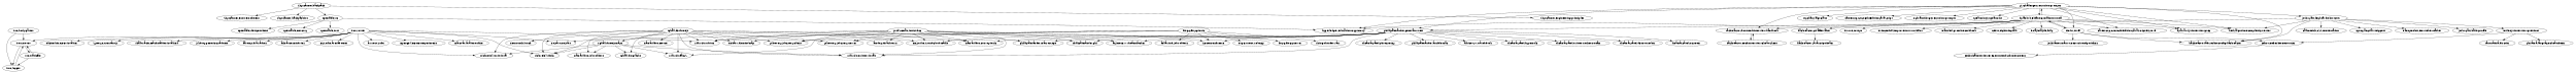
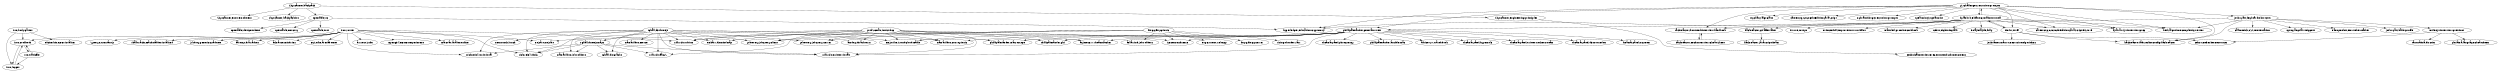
  digraph {
    "JS-Challenges/recursion-prompts" [l="26.637,-21.126"]
    "dylanlrrb/Please-Contain-Yourself" [l="26.671,-21.101"]
    "tim-hr/stuff" [l="26.683,-21.131"]
    "beth/algo-time-complexity-review" [l="26.657,-21.136"]
    "kuychaco/algoClass" [l="27.844,-29.502"]
    "careercup/CtCI-6th-Edition-JavaScript" [l="27.837,-19.769"]
    "joshwyatt/keyboard_shortcuts" [l="26.643,-21.172"]
    "careercup/CtCI-6th-Edition-JavaScript-ES2015" [l="27.842,-19.684"]
    "mybrainishuge/recursion-prompts" [l="26.608,-21.115"]
    "phillipalexander/generator-test" [l="26.565,-21.193"]
    "spearmintjs/spearmint" [l="25.526,37.427"]
    "hyperledger/education-cryptomoji" [l="26.653,-21.064"]
    "ajzawawi/js-interview-prep" [l="27.683,-19.922"]
    "hackreactor-labs/eslint-config-hackreactor" [l="26.657,-21.15"]
    "hackreactor/front-end-interview-handbook" [l="26.637,-21.096"]
    "nvincenthill/Improve-Your-Workflow" [l="26.695,-21.072"]
    "hackreactor/giraffeMaker" [l="26.715,-21.09"]
    "mattdesl/promise-cookbook" [l="27.846,-19.18"]
    "cehsu/Lightningtalk" [l="26.659,-21.084"]
    "BolajiOlajide/folly" [l="26.699,-21.101"]
    "d-rowe/musyn" [l="26.676,-21.077"]
    "cehsu/RefresherResources" [l="26.706,-21.159"]
    "joshuaNewman10/Recursive-Algorithms" [l="26.711,-21.132"]
    "DannyDelott/HowsTheWeather" [l="26.661,-21.202"]
    "joshwyatt/bash_profile" [l="26.628,-21.191"]
    "mi-lee/js-interview-questions" [l="26.694,-21.185"]
    "callmenick/CSS-Presentation" [l="26.645,-21.195"]
    "cyung/angular-snippets" [l="26.664,-21.18"]
    "willwclo/urbium" [l="26.505,-21.216"]
    "willwclo/TwitterVisuals" [l="26.541,-21.233"]
    "mamarildon/convoy-ionic" [l="26.545,-21.22"]
    "FCStrike/SoundCloud-Radio" [l="26.556,-21.23"]
    "phillipalexander/ghi" [l="26.558,-21.212"]
    "theamarpatel/d3-mousedots" [l="26.561,-21.172"]
    "SF-sense/sf-sense" [l="26.509,-21.23"]
    "theamarpatel/n-queens" [l="26.59,-21.197"]
    "theamarpatel/phrequency" [l="26.576,-21.165"]
    "phillipalexander/ansible-mac" [l="26.592,-21.216"]
    "adrice727/travel-book" [l="26.542,-21.175"]
    "theamarpatel/hypem-d3" [l="26.552,-21.161"]
    "theamarpatel/twitter-socket-stream" [l="26.586,-21.18"]
    "acjones617/dreamcatcher" [l="26.533,-21.195"]
    "phillipalexander/macroscope" [l="26.544,-21.202"]
    "hackreactor/Tech-Interview-Cheat-Sheet" [l="26.621,-21.081"]
    "hackreactor/javascript_koans" [l="26.739,-21.084"]
    "TechnicalInterviewPrep/Frontend-phone-screens" [l="26.73,-21.162"]
    "banunatina/biscuits" [l="26.718,-21.192"]
    "gloriama/language-cheatsheets" [l="26.706,-21.206"]
    "iron/logger" [l="26.359,-21.218"]
-   "iron/mount" [l="26.379,-21.221"]
+   "iron/mount" [l="26.379,-21.221" label="iron/cookbook"]
    "iron/staticfile" [l="26.36,-21.235"]
    "iron/router" [l="26.441,-21.227"]
    "vhalbwachs/Hash-Table-Visualized" [l="26.419,-21.222"]
    "jrhdoty/generic-quadtree" [l="26.418,-21.253"]
    "aaromp/drawathon" [l="26.455,-21.212"]
    "ackrause/mindview" [l="26.446,-21.198"]
    "FCStrike/arenabotnet" [l="26.423,-21.196"]
    "Syeoryn/constant.js" [l="26.435,-21.248"]
    "elcinerkin/GDPVisualizer" [l="26.414,-21.21"]
    "mojsart/mojsart" [l="26.454,-21.258"]
    "nickwei84/itinly" [l="26.49,-21.235"]
    "awwest/Snftr" [l="26.431,-21.207"]
    "rcpeng34/FB-API-experiments" [l="26.419,-21.238"]
    "marcoau/avalon-online" [l="26.405,-21.231"]
    "nickwei84/TwitVisual" [l="26.481,-21.246"]
    "Skyscanner/backpack" [l="26.684,-20.944"]
    "Skyscanner/ensure-node-env" [l="26.676,-20.921"]
    "Skyscanner/backpack-ios" [l="26.695,-20.913"]
    "Skyscanner/engineering-principles" [l="26.718,-20.935"]
    "opentable/oc" [l="26.663,-20.998"]
    "opentable/mercury" [l="26.688,-20.995"]
    "opentable/sous" [l="26.635,-20.999"]
    "opentable/design-tokens" [l="26.644,-20.974"]
    "sghall/threejs-maps" [l="26.508,-21.251"]
    "mamarildon/job-robbers" [l="26.517,-21.24"]
    "willwclo/flapJS" [l="26.532,-21.242"]
    "sghall/d3-graphs" [l="26.518,-21.28"]
    "sghall/d3-threejs" [l="26.526,-21.256"]
    "JobQuery/jobquery-client" [l="26.496,-21.257"]
    "mamarildon/House" [l="26.538,-21.289"]
    "LetsLunch/lunch" [l="26.553,-21.277"]
    "omkarv/d3-mindmap" [l="26.55,-21.251"]
    "JobQuery/jobquery-server" [l="26.506,-21.267"]
    "JoshSGman/ionic-shop" [l="26.525,-21.225"]
    "ramdog/thrashtown" [l="26.506,-21.197"]
    "fitrpg/fitrpg-ionic" [l="26.478,-21.278"]
    "fitrpg/fitrpg-server" [l="26.459,-21.302"]
    "rising-thunder/rasr" [l="26.474,-21.313"]
    "aellawind/job-robbers" [l="26.451,-21.288"]
    "OrgCurrent/webApp" [l="26.489,-21.302"]
    "iron/body-parser" [l="26.355,-21.202"]
    "JS-Challenges/recursion-prompts" -> "dylanlrrb/Please-Contain-Yourself"
    "JS-Challenges/recursion-prompts" -> "tim-hr/stuff"
    "JS-Challenges/recursion-prompts" -> "beth/algo-time-complexity-review"
    "JS-Challenges/recursion-prompts" -> "kuychaco/algoClass" [e=1]
    "JS-Challenges/recursion-prompts" -> "careercup/CtCI-6th-Edition-JavaScript" [e=1]
    "JS-Challenges/recursion-prompts" -> "joshwyatt/keyboard_shortcuts"
    "JS-Challenges/recursion-prompts" -> "careercup/CtCI-6th-Edition-JavaScript-ES2015" [e=1]
    "JS-Challenges/recursion-prompts" -> "mybrainishuge/recursion-prompts"
    "JS-Challenges/recursion-prompts" -> "phillipalexander/generator-test"
    "JS-Challenges/recursion-prompts" -> "spearmintjs/spearmint" [e=1]
    "JS-Challenges/recursion-prompts" -> "hyperledger/education-cryptomoji"
    "JS-Challenges/recursion-prompts" -> "ajzawawi/js-interview-prep" [e=1]
    "JS-Challenges/recursion-prompts" -> "hackreactor-labs/eslint-config-hackreactor"
    "JS-Challenges/recursion-prompts" -> "hackreactor/front-end-interview-handbook"
    "dylanlrrb/Please-Contain-Yourself" -> "JS-Challenges/recursion-prompts"
    "dylanlrrb/Please-Contain-Yourself" -> "tim-hr/stuff"
    "dylanlrrb/Please-Contain-Yourself" -> "beth/algo-time-complexity-review"
    "dylanlrrb/Please-Contain-Yourself" -> "careercup/CtCI-6th-Edition-JavaScript-ES2015" [e=1]
    "dylanlrrb/Please-Contain-Yourself" -> "hyperledger/education-cryptomoji"
    "dylanlrrb/Please-Contain-Yourself" -> "ajzawawi/js-interview-prep" [e=1]
    "dylanlrrb/Please-Contain-Yourself" -> "hackreactor/front-end-interview-handbook"
    "dylanlrrb/Please-Contain-Yourself" -> "nvincenthill/Improve-Your-Workflow"
    "dylanlrrb/Please-Contain-Yourself" -> "hackreactor/giraffeMaker"
    "dylanlrrb/Please-Contain-Yourself" -> "mattdesl/promise-cookbook" [e=1]
    "dylanlrrb/Please-Contain-Yourself" -> "cehsu/Lightningtalk"
    "dylanlrrb/Please-Contain-Yourself" -> "BolajiOlajide/folly"
    "dylanlrrb/Please-Contain-Yourself" -> "d-rowe/musyn"
    "tim-hr/stuff" -> "dylanlrrb/Please-Contain-Yourself"
    "tim-hr/stuff" -> "hackreactor-labs/eslint-config-hackreactor"
    "tim-hr/stuff" -> "cehsu/RefresherResources"
    "tim-hr/stuff" -> "joshuaNewman10/Recursive-Algorithms"
    "joshwyatt/keyboard_shortcuts" -> "beth/algo-time-complexity-review"
    "joshwyatt/keyboard_shortcuts" -> "phillipalexander/generator-test"
    "joshwyatt/keyboard_shortcuts" -> "hackreactor-labs/eslint-config-hackreactor"
    "joshwyatt/keyboard_shortcuts" -> "DannyDelott/HowsTheWeather"
    "joshwyatt/keyboard_shortcuts" -> "joshwyatt/bash_profile"
    "joshwyatt/keyboard_shortcuts" -> "mi-lee/js-interview-questions"
    "joshwyatt/keyboard_shortcuts" -> "callmenick/CSS-Presentation"
    "joshwyatt/keyboard_shortcuts" -> "cyung/angular-snippets"
    "phillipalexander/generator-test" -> "willwclo/urbium"
    "phillipalexander/generator-test" -> "willwclo/TwitterVisuals"
    "phillipalexander/generator-test" -> "mamarildon/convoy-ionic"
    "phillipalexander/generator-test" -> "FCStrike/SoundCloud-Radio"
    "phillipalexander/generator-test" -> "phillipalexander/ghi"
    "phillipalexander/generator-test" -> "theamarpatel/d3-mousedots"
    "phillipalexander/generator-test" -> "SF-sense/sf-sense"
    "phillipalexander/generator-test" -> "theamarpatel/n-queens"
    "phillipalexander/generator-test" -> "theamarpatel/phrequency"
    "phillipalexander/generator-test" -> "phillipalexander/ansible-mac"
    "phillipalexander/generator-test" -> "adrice727/travel-book"
    "phillipalexander/generator-test" -> "theamarpatel/hypem-d3"
    "phillipalexander/generator-test" -> "theamarpatel/twitter-socket-stream"
    "phillipalexander/generator-test" -> "acjones617/dreamcatcher"
    "phillipalexander/generator-test" -> "phillipalexander/macroscope"
    "hackreactor/front-end-interview-handbook" -> "hackreactor/Tech-Interview-Cheat-Sheet"
    "hackreactor/giraffeMaker" -> "hackreactor/javascript_koans"
-   "cehsu/RefresherResources" -> "TechnicalInterviewPrep/Frontend-phone-screens"
+   "Skyscanner/engineering-principles" -> "TechnicalInterviewPrep/Frontend-phone-screens"
    "mi-lee/js-interview-questions" -> "cehsu/RefresherResources"
    "mi-lee/js-interview-questions" -> "banunatina/biscuits"
    "mi-lee/js-interview-questions" -> "gloriama/language-cheatsheets"
    "hackreactor/Tech-Interview-Cheat-Sheet" -> "hackreactor/front-end-interview-handbook"
    "iron/logger" -> "iron/mount"
    "iron/mount" -> "iron/logger"
    "iron/mount" -> "iron/staticfile"
    "iron/staticfile" -> "iron/logger"
    "iron/staticfile" -> "iron/mount"
    "iron/router" -> "willwclo/urbium"
    "iron/router" -> "iron/mount"
    "iron/router" -> "vhalbwachs/Hash-Table-Visualized"
    "iron/router" -> "jrhdoty/generic-quadtree"
    "iron/router" -> "aaromp/drawathon"
    "iron/router" -> "ackrause/mindview"
    "iron/router" -> "FCStrike/arenabotnet"
    "iron/router" -> "Syeoryn/constant.js"
-   "iron/router" -> "elcinerkin/GDPVisualizer"
+   "iron/body-parser" -> "elcinerkin/GDPVisualizer"
    "iron/router" -> "mojsart/mojsart"
    "iron/router" -> "nickwei84/itinly"
    "iron/router" -> "awwest/Snftr"
    "iron/router" -> "rcpeng34/FB-API-experiments"
    "iron/router" -> "marcoau/avalon-online"
    "iron/router" -> "nickwei84/TwitVisual"
    "Skyscanner/backpack" -> "Skyscanner/ensure-node-env"
    "Skyscanner/backpack" -> "Skyscanner/backpack-ios"
    "Skyscanner/backpack" -> "Skyscanner/engineering-principles"
    "Skyscanner/backpack" -> "opentable/oc"
    "opentable/oc" -> "hyperledger/education-cryptomoji"
    "opentable/oc" -> "opentable/mercury"
    "opentable/oc" -> "opentable/sous"
    "opentable/oc" -> "opentable/design-tokens"
    "sghall/threejs-maps" -> "willwclo/TwitterVisuals"
    "sghall/threejs-maps" -> "nickwei84/itinly"
    "sghall/threejs-maps" -> "nickwei84/TwitVisual"
    "sghall/threejs-maps" -> "mamarildon/job-robbers"
    "sghall/threejs-maps" -> "willwclo/flapJS"
    "sghall/threejs-maps" -> "sghall/d3-graphs"
    "sghall/d3-threejs" -> "willwclo/urbium"
    "sghall/d3-threejs" -> "willwclo/TwitterVisuals"
    "sghall/d3-threejs" -> "mamarildon/convoy-ionic"
    "sghall/d3-threejs" -> "FCStrike/SoundCloud-Radio"
    "sghall/d3-threejs" -> "nickwei84/itinly"
    "sghall/d3-threejs" -> "nickwei84/TwitVisual"
    "sghall/d3-threejs" -> "sghall/threejs-maps"
    "sghall/d3-threejs" -> "mamarildon/job-robbers"
    "sghall/d3-threejs" -> "willwclo/flapJS"
    "sghall/d3-threejs" -> "sghall/d3-graphs"
    "sghall/d3-threejs" -> "JobQuery/jobquery-client"
    "sghall/d3-threejs" -> "mamarildon/House"
    "sghall/d3-threejs" -> "LetsLunch/lunch"
    "sghall/d3-threejs" -> "omkarv/d3-mindmap"
    "sghall/d3-threejs" -> "JobQuery/jobquery-server"
    "JoshSGman/ionic-shop" -> "willwclo/urbium"
    "JoshSGman/ionic-shop" -> "willwclo/TwitterVisuals"
    "JoshSGman/ionic-shop" -> "mamarildon/convoy-ionic"
    "JoshSGman/ionic-shop" -> "FCStrike/SoundCloud-Radio"
    "JoshSGman/ionic-shop" -> "phillipalexander/ghi"
    "JoshSGman/ionic-shop" -> "SF-sense/sf-sense"
    "JoshSGman/ionic-shop" -> "acjones617/dreamcatcher"
    "JoshSGman/ionic-shop" -> "phillipalexander/macroscope"
    "JoshSGman/ionic-shop" -> "nickwei84/itinly"
    "JoshSGman/ionic-shop" -> "willwclo/flapJS"
    "JoshSGman/ionic-shop" -> "JobQuery/jobquery-client"
    "JoshSGman/ionic-shop" -> "omkarv/d3-mindmap"
    "JoshSGman/ionic-shop" -> "JobQuery/jobquery-server"
    "JoshSGman/ionic-shop" -> "ramdog/thrashtown"
    "fitrpg/fitrpg-ionic" -> "SF-sense/sf-sense"
    "fitrpg/fitrpg-ionic" -> "mojsart/mojsart"
    "fitrpg/fitrpg-ionic" -> "JobQuery/jobquery-client"
    "fitrpg/fitrpg-ionic" -> "JobQuery/jobquery-server"
    "fitrpg/fitrpg-ionic" -> "fitrpg/fitrpg-server"
    "fitrpg/fitrpg-ionic" -> "rising-thunder/rasr"
    "fitrpg/fitrpg-ionic" -> "aellawind/job-robbers"
    "fitrpg/fitrpg-ionic" -> "OrgCurrent/webApp"
    "iron/body-parser" -> "iron/logger"
    "iron/body-parser" -> "iron/mount"
  }
